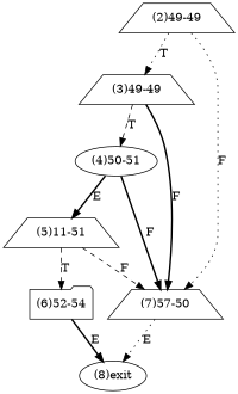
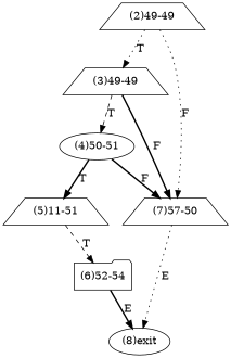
  digraph {
    node [shape=trapezium]
    edge [style=bold]
    n1 [label="(2)49-49"]
    n2 [label="(3)49-49"]
    n3 [label="(7)57-50"]
    n4 [label="(4)50-51" shape=ellipse]
    n5 [label="(8)exit" shape=ellipse]
    n6 [label="(5)11-51"]
    n7 [label="(6)52-54" shape=folder]
    n1 -> n2 [label=T style=dotted]
    n1 -> n3 [label=F style=dotted]
    n2 -> n3 [label=F]
    n2 -> n4 [label=T style=dashed]
    n3 -> n5 [label=E style=dotted]
    n4 -> n3 [label=F]
-   n4 -> n6 [label=E]
-   n6 -> n3 [label=F style=dashed]
+   n4 -> n6 [label=T]
    n6 -> n7 [label=T style=dashed]
    n7 -> n5 [label=E]
  }
